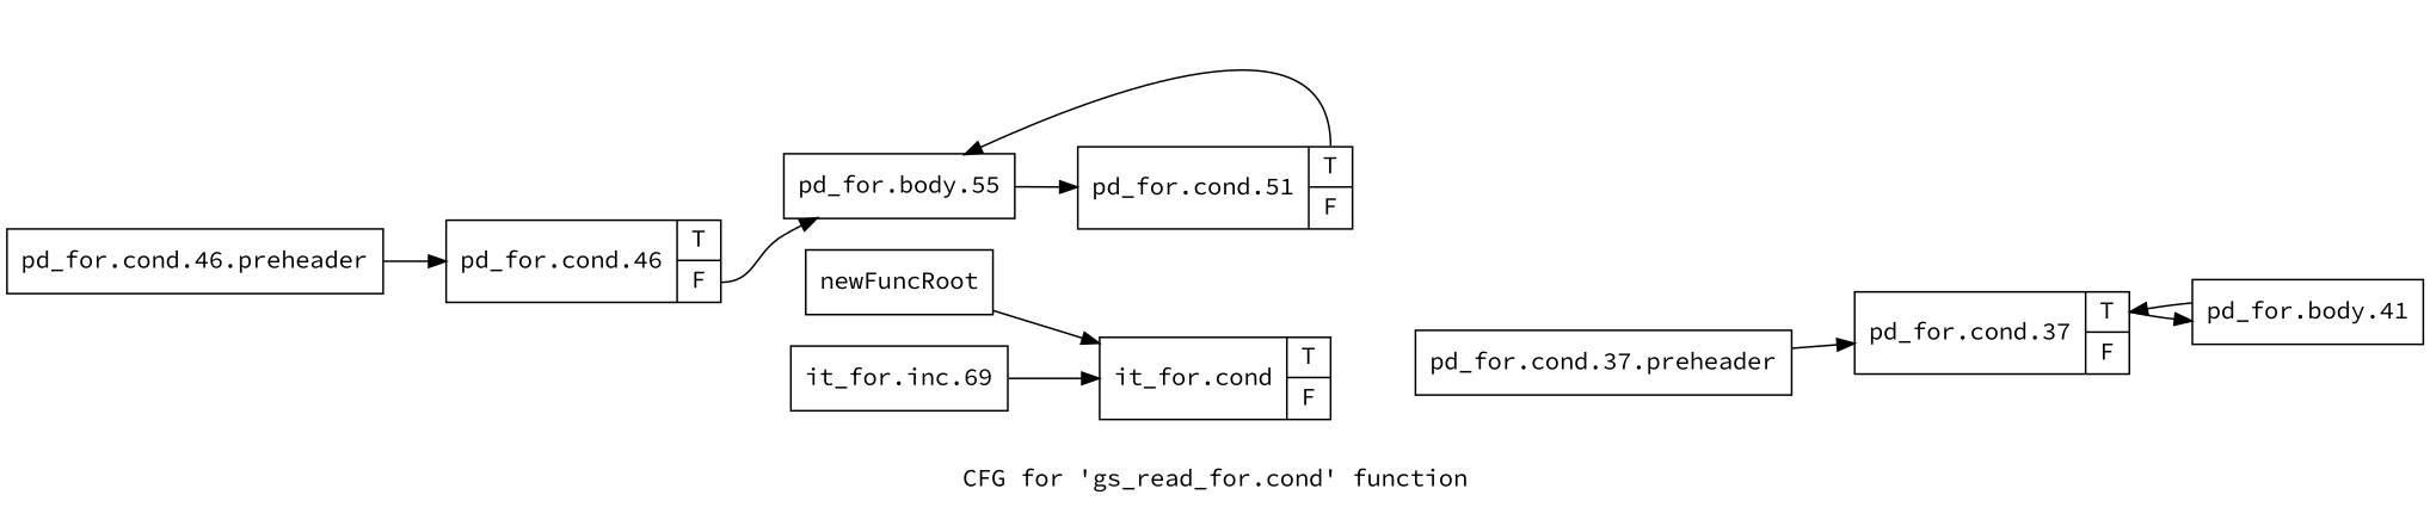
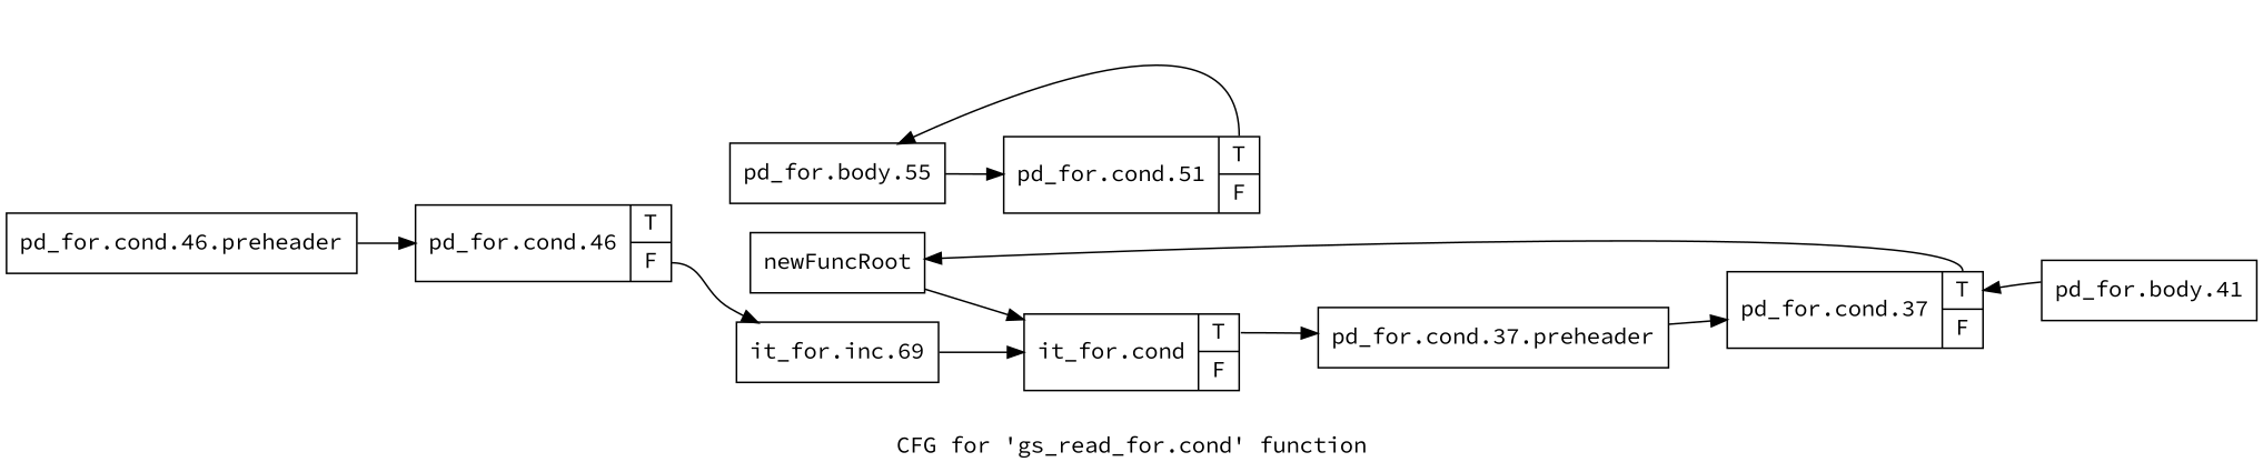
  digraph {
    fontname="Source Code Pro"
    label="CFG for 'gs_read_for.cond' function"
    rankdir=LR
    node [fontname="Source Code Pro" shape=record]
    edge [fontname="Source Code Pro"]
    n1 [label="{newFuncRoot}"]
    n2 [label="{it_for.cond|{<s0>T|<s1>F}}"]
    n3 [label="{pd_for.cond.37.preheader}"]
    n4 [label="{pd_for.cond.37|{<s0>T|<s1>F}}"]
    n5 [label="{pd_for.body.41}"]
    n6 [label="{pd_for.cond.46.preheader}"]
    n7 [label="{pd_for.cond.46|{<s0>T|<s1>F}}"]
    n8 [label="{it_for.inc.69}"]
    n9 [label="{pd_for.cond.51|{<s0>T|<s1>F}}"]
    n10 [label="{pd_for.body.55}"]
    n1 -> n2
+   n2 -> n3 [tailport=s0]
    n3 -> n4
-   n4 -> n5 [tailport=s0]
+   n4 -> n1 [tailport=s0]
    n5 -> n4
    n6 -> n7
-   n7 -> n10 [tailport=s1]
+   n7 -> n8 [tailport=s1]
    n8 -> n2
    n9 -> n10 [tailport=s0]
    n10 -> n9
  }
